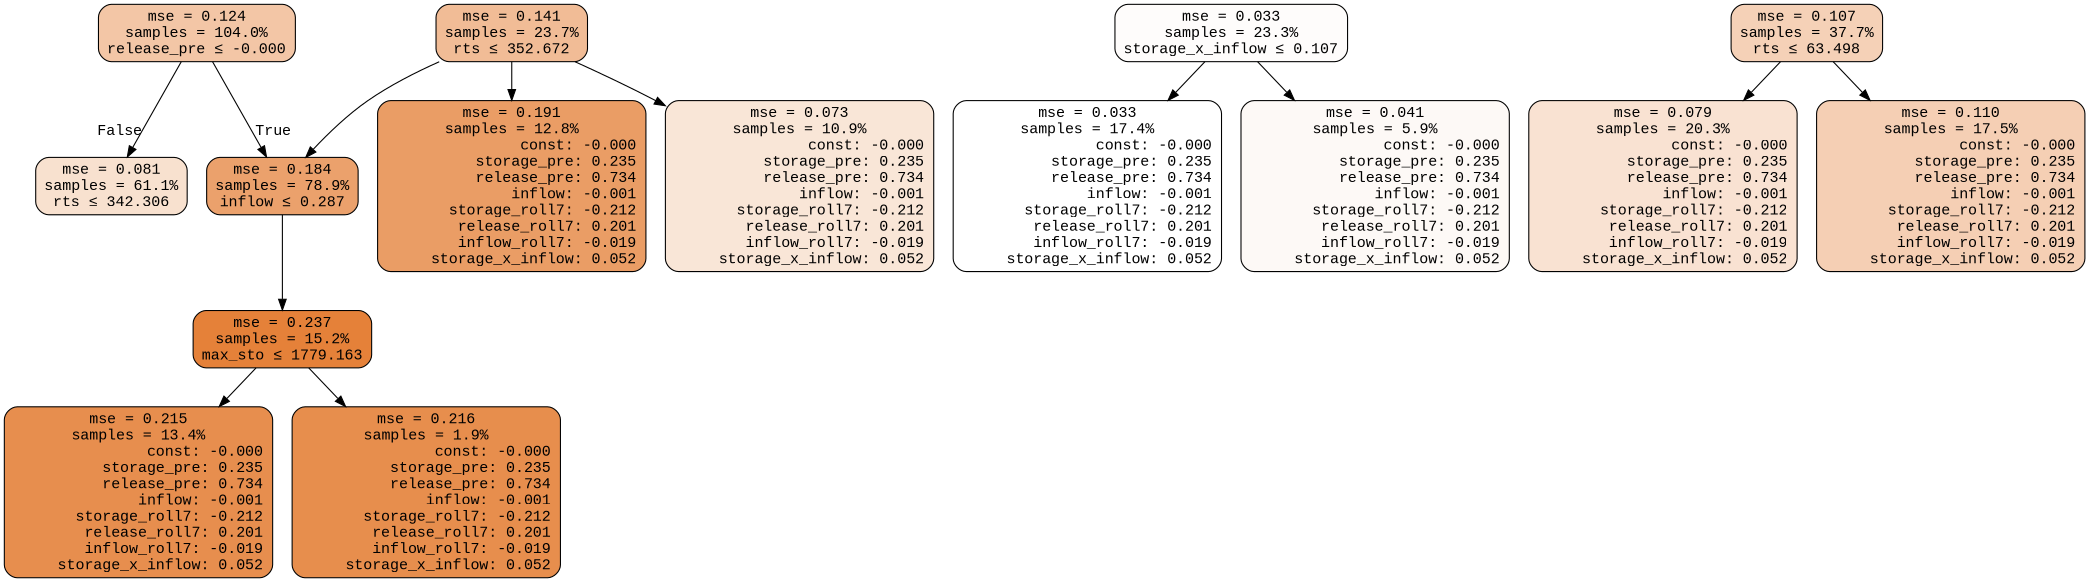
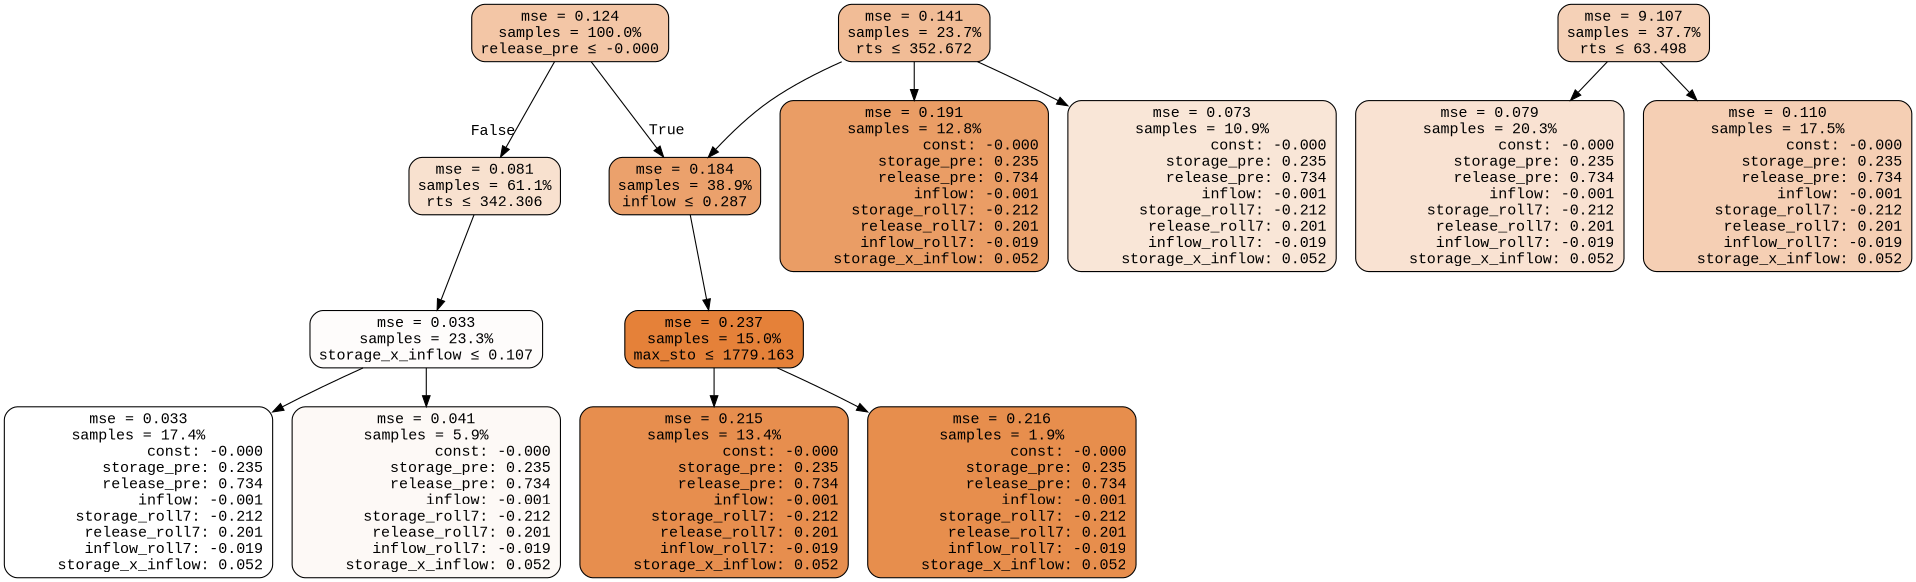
  digraph {
    fontname="Liberation Mono"
    node [color=black fontname="Liberation Mono" shape=rectangle style="filled, rounded"]
    edge [fontname="Liberation Mono"]
-   n1 [fillcolor="#f3c6a6" label="mse = 0.124\nsamples = 104.0%\nrelease_pre &le; -0.000"]
+   n1 [fillcolor="#f3c6a6" label="mse = 0.124\nsamples = 100.0%\nrelease_pre &le; -0.000"]
    n2 [fillcolor="#f8e1cf" label="mse = 0.081\nsamples = 61.1%\nrts &le; 342.306"]
-   n3 [fillcolor="#eba16c" label="mse = 0.184\nsamples = 78.9%\ninflow &le; 0.287"]
+   n3 [fillcolor="#eba16c" label="mse = 0.184\nsamples = 38.9%\ninflow &le; 0.287"]
    n4 [fillcolor="#fefcfb" label="mse = 0.033\nsamples = 23.3%\nstorage_x_inflow &le; 0.107"]
-   n5 [fillcolor="#e58139" label="mse = 0.237\nsamples = 15.2%\nmax_sto &le; 1779.163"]
-   n6 [fillcolor="#f5d1b7" label="mse = 0.107\nsamples = 37.7%\nrts &le; 63.498"]
+   n5 [fillcolor="#e58139" label="mse = 0.237\nsamples = 15.0%\nmax_sto &le; 1779.163"]
+   n6 [fillcolor="#f5d1b7" label="mse = 9.107\nsamples = 37.7%\nrts &le; 63.498"]
    n7 [fillcolor="#f9e2d2" label="mse = 0.079\nsamples = 20.3%\n               const: -0.000\n          storage_pre: 0.235\n          release_pre: 0.734\n              inflow: -0.001\n       storage_roll7: -0.212\n        release_roll7: 0.201\n        inflow_roll7: -0.019\n     storage_x_inflow: 0.052"]
    n8 [fillcolor="#f5cfb4" label="mse = 0.110\nsamples = 17.5%\n               const: -0.000\n          storage_pre: 0.235\n          release_pre: 0.734\n              inflow: -0.001\n       storage_roll7: -0.212\n        release_roll7: 0.201\n        inflow_roll7: -0.019\n     storage_x_inflow: 0.052"]
    n9 [fillcolor="#ffffff" label="mse = 0.033\nsamples = 17.4%\n               const: -0.000\n          storage_pre: 0.235\n          release_pre: 0.734\n              inflow: -0.001\n       storage_roll7: -0.212\n        release_roll7: 0.201\n        inflow_roll7: -0.019\n     storage_x_inflow: 0.052"]
    n10 [fillcolor="#fdf9f6" label="mse = 0.041\nsamples = 5.9%\n               const: -0.000\n          storage_pre: 0.235\n          release_pre: 0.734\n              inflow: -0.001\n       storage_roll7: -0.212\n        release_roll7: 0.201\n        inflow_roll7: -0.019\n     storage_x_inflow: 0.052"]
    n11 [fillcolor="#f1bc96" label="mse = 0.141\nsamples = 23.7%\nrts &le; 352.672"]
    n12 [fillcolor="#ea9d65" label="mse = 0.191\nsamples = 12.8%\n               const: -0.000\n          storage_pre: 0.235\n          release_pre: 0.734\n              inflow: -0.001\n       storage_roll7: -0.212\n        release_roll7: 0.201\n        inflow_roll7: -0.019\n     storage_x_inflow: 0.052"]
    n13 [fillcolor="#f9e6d7" label="mse = 0.073\nsamples = 10.9%\n               const: -0.000\n          storage_pre: 0.235\n          release_pre: 0.734\n              inflow: -0.001\n       storage_roll7: -0.212\n        release_roll7: 0.201\n        inflow_roll7: -0.019\n     storage_x_inflow: 0.052"]
    n14 [fillcolor="#e78e4e" label="mse = 0.215\nsamples = 13.4%\n               const: -0.000\n          storage_pre: 0.235\n          release_pre: 0.734\n              inflow: -0.001\n       storage_roll7: -0.212\n        release_roll7: 0.201\n        inflow_roll7: -0.019\n     storage_x_inflow: 0.052"]
    n15 [fillcolor="#e78e4d" label="mse = 0.216\nsamples = 1.9%\n               const: -0.000\n          storage_pre: 0.235\n          release_pre: 0.734\n              inflow: -0.001\n       storage_roll7: -0.212\n        release_roll7: 0.201\n        inflow_roll7: -0.019\n     storage_x_inflow: 0.052"]
    n1 -> n2 [headlabel=False labelangle=45 labeldistance=2.5]
    n1 -> n3 [headlabel=True labelangle=-45 labeldistance=2.5]
+   n2 -> n4
    n3 -> n5
    n4 -> n9
    n4 -> n10
    n5 -> n14
    n5 -> n15
    n6 -> n7
    n6 -> n8
    n11 -> n3
    n11 -> n12
    n11 -> n13
  }
